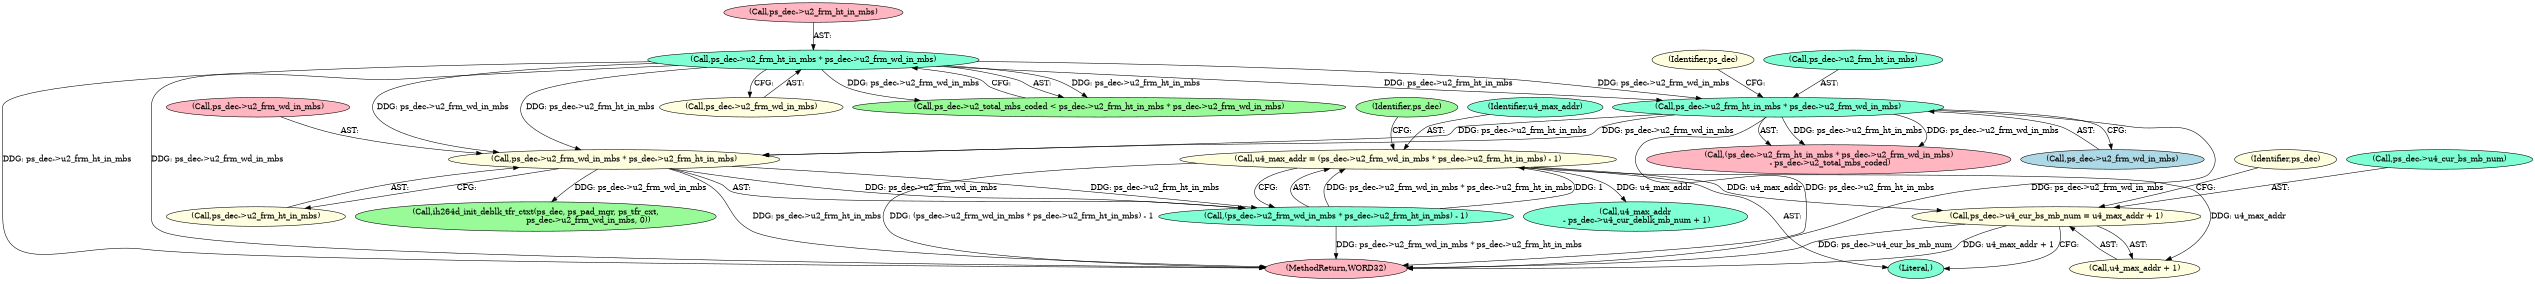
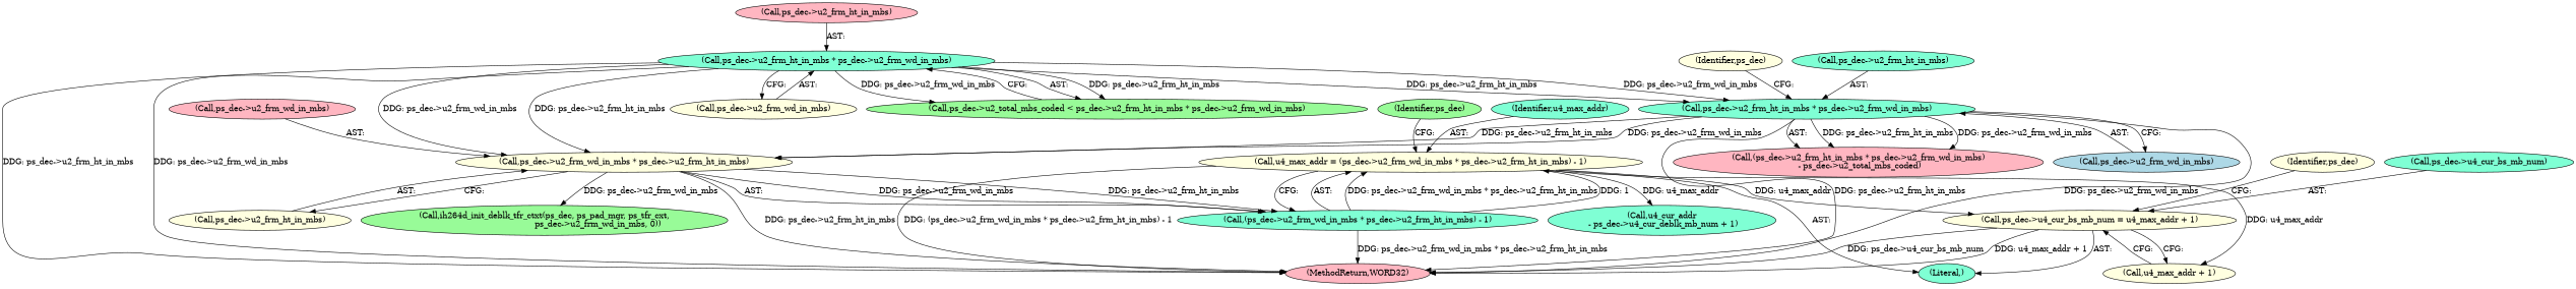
  digraph {
    node [fillcolor=lightyellow style=filled]
    n1 [label="(Call,ps_dec->u4_cur_bs_mb_num = u4_max_addr + 1)"]
    n2 [fillcolor=lightpink label="(MethodReturn,WORD32)"]
    n3 [fillcolor=aquamarine label="(Literal,)"]
    n4 [label="(Call,u4_max_addr + 1)"]
    n5 [label="(Call,u4_max_addr = (ps_dec->u2_frm_wd_in_mbs * ps_dec->u2_frm_ht_in_mbs) - 1)"]
    n6 [fillcolor=aquamarine label="(Call,(ps_dec->u2_frm_wd_in_mbs * ps_dec->u2_frm_ht_in_mbs) - 1)"]
-   n7 [fillcolor=aquamarine label="(Call,u4_max_addr\n - ps_dec->u4_cur_deblk_mb_num + 1)"]
+   n7 [fillcolor=aquamarine label="(Call,u4_cur_addr\n - ps_dec->u4_cur_deblk_mb_num + 1)"]
    n8 [label="(Call,ps_dec->u2_frm_wd_in_mbs * ps_dec->u2_frm_ht_in_mbs)"]
    n9 [label="(Call,ps_dec->u2_frm_ht_in_mbs)"]
    n10 [fillcolor=palegreen label="(Call,ih264d_init_deblk_tfr_ctxt(ps_dec, ps_pad_mgr, ps_tfr_cxt,\n                                           ps_dec->u2_frm_wd_in_mbs, 0))"]
    n11 [fillcolor=aquamarine label="(Call,ps_dec->u2_frm_ht_in_mbs * ps_dec->u2_frm_wd_in_mbs)"]
    n12 [fillcolor=aquamarine label="(Call,ps_dec->u2_frm_ht_in_mbs * ps_dec->u2_frm_wd_in_mbs)"]
    n13 [label="(Call,ps_dec->u2_frm_wd_in_mbs)"]
    n14 [fillcolor=palegreen label="(Call,ps_dec->u2_total_mbs_coded < ps_dec->u2_frm_ht_in_mbs * ps_dec->u2_frm_wd_in_mbs)"]
    n15 [fillcolor=lightpink label="(Call,(ps_dec->u2_frm_ht_in_mbs * ps_dec->u2_frm_wd_in_mbs)\n - ps_dec->u2_total_mbs_coded)"]
    n16 [fillcolor=lightblue label="(Call,ps_dec->u2_frm_wd_in_mbs)"]
    n17 [label="(Identifier,ps_dec)"]
    n18 [fillcolor=aquamarine label="(Call,ps_dec->u4_cur_bs_mb_num)"]
    n19 [fillcolor=lightpink label="(Call,ps_dec->u2_frm_ht_in_mbs)"]
    n20 [label="(Identifier,ps_dec)"]
    n21 [fillcolor=aquamarine label="(Identifier,u4_max_addr)"]
    n22 [fillcolor=aquamarine label="(Call,ps_dec->u2_frm_ht_in_mbs)"]
    n23 [fillcolor=palegreen label="(Identifier,ps_dec)"]
    n24 [fillcolor=lightpink label="(Call,ps_dec->u2_frm_wd_in_mbs)"]
    n1 -> n2 [label="DDG: ps_dec->u4_cur_bs_mb_num"]
    n1 -> n2 [label="DDG: u4_max_addr + 1"]
-   n1 -> n3 [label="CFG: "]
-   n1 -> n4 [label="AST: "]
-   n4 -> n1 [label="AST: "]
+   n1 -> n3 [label="AST: "]
+   n1 -> n4 [label="CFG: "]
+   n4 -> n1 [label="CFG: "]
    n5 -> n1 [label="DDG: u4_max_addr"]
    n5 -> n2 [label="DDG: (ps_dec->u2_frm_wd_in_mbs * ps_dec->u2_frm_ht_in_mbs) - 1"]
    n5 -> n3 [label="AST: "]
    n5 -> n4 [label="DDG: u4_max_addr"]
    n5 -> n6 [label="CFG: "]
    n5 -> n7 [label="DDG: u4_max_addr"]
    n6 -> n2 [label="DDG: ps_dec->u2_frm_wd_in_mbs * ps_dec->u2_frm_ht_in_mbs"]
    n6 -> n5 [label="AST: "]
    n6 -> n5 [label="DDG: ps_dec->u2_frm_wd_in_mbs * ps_dec->u2_frm_ht_in_mbs"]
    n6 -> n5 [label="DDG: 1"]
    n8 -> n2 [label="DDG: ps_dec->u2_frm_ht_in_mbs"]
    n8 -> n6 [label="AST: "]
    n8 -> n6 [label="DDG: ps_dec->u2_frm_wd_in_mbs"]
    n8 -> n6 [label="DDG: ps_dec->u2_frm_ht_in_mbs"]
    n8 -> n9 [label="CFG: "]
    n8 -> n10 [label="DDG: ps_dec->u2_frm_wd_in_mbs"]
    n9 -> n8 [label="AST: "]
    n11 -> n2 [label="DDG: ps_dec->u2_frm_ht_in_mbs"]
    n11 -> n2 [label="DDG: ps_dec->u2_frm_wd_in_mbs"]
    n11 -> n8 [label="DDG: ps_dec->u2_frm_wd_in_mbs"]
    n11 -> n8 [label="DDG: ps_dec->u2_frm_ht_in_mbs"]
    n11 -> n12 [label="DDG: ps_dec->u2_frm_ht_in_mbs"]
    n11 -> n12 [label="DDG: ps_dec->u2_frm_wd_in_mbs"]
    n11 -> n13 [label="CFG: "]
    n11 -> n14 [label="AST: "]
    n11 -> n14 [label="DDG: ps_dec->u2_frm_ht_in_mbs"]
    n11 -> n14 [label="DDG: ps_dec->u2_frm_wd_in_mbs"]
    n12 -> n2 [label="DDG: ps_dec->u2_frm_ht_in_mbs"]
    n12 -> n2 [label="DDG: ps_dec->u2_frm_wd_in_mbs"]
    n12 -> n8 [label="DDG: ps_dec->u2_frm_wd_in_mbs"]
    n12 -> n8 [label="DDG: ps_dec->u2_frm_ht_in_mbs"]
    n12 -> n15 [label="AST: "]
    n12 -> n15 [label="DDG: ps_dec->u2_frm_ht_in_mbs"]
    n12 -> n15 [label="DDG: ps_dec->u2_frm_wd_in_mbs"]
    n12 -> n16 [label="CFG: "]
    n13 -> n11 [label="AST: "]
    n14 -> n11 [label="CFG: "]
    n16 -> n12 [label="AST: "]
    n17 -> n1 [label="CFG: "]
    n18 -> n1 [label="AST: "]
    n19 -> n11 [label="AST: "]
    n20 -> n12 [label="CFG: "]
    n21 -> n5 [label="AST: "]
    n22 -> n12 [label="AST: "]
    n23 -> n5 [label="CFG: "]
    n24 -> n8 [label="AST: "]
  }
